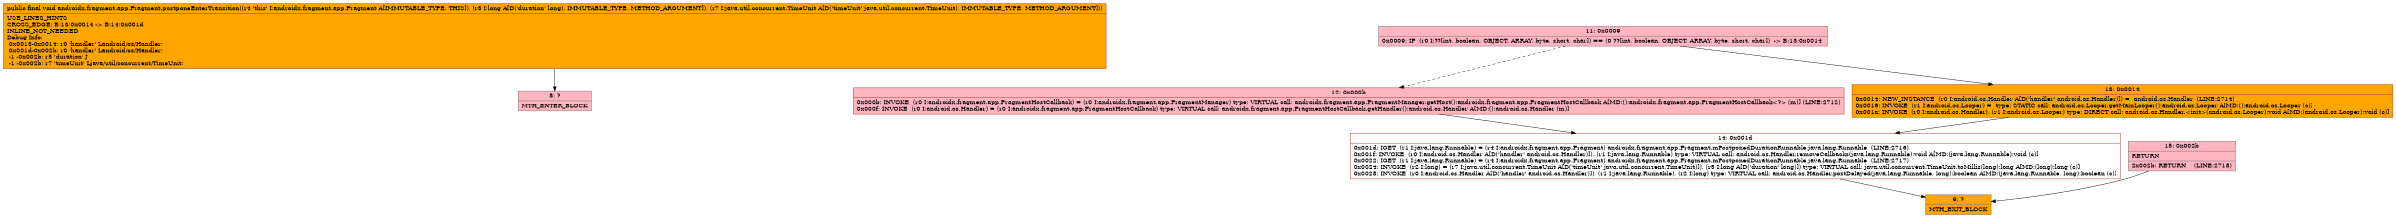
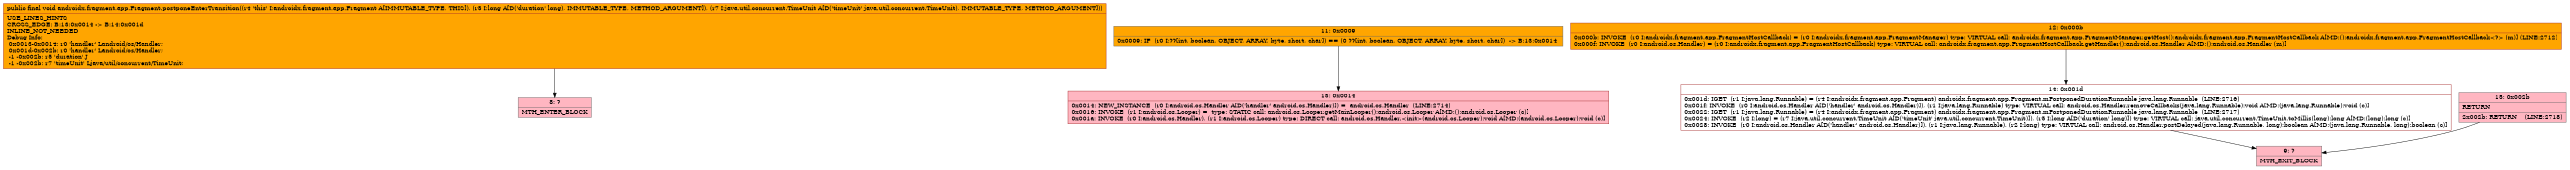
  digraph {
    fontname="DejaVu Serif"
    node [color=gray40 fillcolor=lightpink fontname="DejaVu Serif" shape=record style=filled]
    edge [fontname="DejaVu Serif"]
    n1 [label="{8\:\ ?|MTH_ENTER_BLOCK\l}"]
-   n2 [label="{11\:\ 0x0009|0x0009: IF  (r0 I:??[int, boolean, OBJECT, ARRAY, byte, short, char]) == (0 ??[int, boolean, OBJECT, ARRAY, byte, short, char])  \-\> B:13:0x0014 \l}"]
-   n3 [color=brown label="{12\:\ 0x000b|0x000b: INVOKE  (r0 I:androidx.fragment.app.FragmentHostCallback) = (r0 I:androidx.fragment.app.FragmentManager) type: VIRTUAL call: androidx.fragment.app.FragmentManager.getHost():androidx.fragment.app.FragmentHostCallback A[MD:():androidx.fragment.app.FragmentHostCallback\<?\> (m)] (LINE:2712)\l0x000f: INVOKE  (r0 I:android.os.Handler) = (r0 I:androidx.fragment.app.FragmentHostCallback) type: VIRTUAL call: androidx.fragment.app.FragmentHostCallback.getHandler():android.os.Handler A[MD:():android.os.Handler (m)]\l}"]
-   n4 [color=brown fillcolor=orange label="{13\:\ 0x0014|0x0014: NEW_INSTANCE  (r0 I:android.os.Handler A[D('handler' android.os.Handler)]) =  android.os.Handler  (LINE:2714)\l0x0016: INVOKE  (r1 I:android.os.Looper) =  type: STATIC call: android.os.Looper.getMainLooper():android.os.Looper A[MD:():android.os.Looper (c)]\l0x001a: INVOKE  (r0 I:android.os.Handler), (r1 I:android.os.Looper) type: DIRECT call: android.os.Handler.\<init\>(android.os.Looper):void A[MD:(android.os.Looper):void (c)]\l}"]
+   n2 [fillcolor=orange label="{11\:\ 0x0009|0x0009: IF  (r0 I:??[int, boolean, OBJECT, ARRAY, byte, short, char]) == (0 ??[int, boolean, OBJECT, ARRAY, byte, short, char])  \-\> B:13:0x0014 \l}"]
+   n3 [color=brown fillcolor=orange label="{12\:\ 0x000b|0x000b: INVOKE  (r0 I:androidx.fragment.app.FragmentHostCallback) = (r0 I:androidx.fragment.app.FragmentManager) type: VIRTUAL call: androidx.fragment.app.FragmentManager.getHost():androidx.fragment.app.FragmentHostCallback A[MD:():androidx.fragment.app.FragmentHostCallback\<?\> (m)] (LINE:2712)\l0x000f: INVOKE  (r0 I:android.os.Handler) = (r0 I:androidx.fragment.app.FragmentHostCallback) type: VIRTUAL call: androidx.fragment.app.FragmentHostCallback.getHandler():android.os.Handler A[MD:():android.os.Handler (m)]\l}"]
+   n4 [color=brown label="{13\:\ 0x0014|0x0014: NEW_INSTANCE  (r0 I:android.os.Handler A[D('handler' android.os.Handler)]) =  android.os.Handler  (LINE:2714)\l0x0016: INVOKE  (r1 I:android.os.Looper) =  type: STATIC call: android.os.Looper.getMainLooper():android.os.Looper A[MD:():android.os.Looper (c)]\l0x001a: INVOKE  (r0 I:android.os.Handler), (r1 I:android.os.Looper) type: DIRECT call: android.os.Handler.\<init\>(android.os.Looper):void A[MD:(android.os.Looper):void (c)]\l}"]
    n5 [color=brown fillcolor=white label="{14\:\ 0x001d|0x001d: IGET  (r1 I:java.lang.Runnable) = (r4 I:androidx.fragment.app.Fragment) androidx.fragment.app.Fragment.mPostponedDurationRunnable java.lang.Runnable  (LINE:2716)\l0x001f: INVOKE  (r0 I:android.os.Handler A[D('handler' android.os.Handler)]), (r1 I:java.lang.Runnable) type: VIRTUAL call: android.os.Handler.removeCallbacks(java.lang.Runnable):void A[MD:(java.lang.Runnable):void (c)]\l0x0022: IGET  (r1 I:java.lang.Runnable) = (r4 I:androidx.fragment.app.Fragment) androidx.fragment.app.Fragment.mPostponedDurationRunnable java.lang.Runnable  (LINE:2717)\l0x0024: INVOKE  (r2 I:long) = (r7 I:java.util.concurrent.TimeUnit A[D('timeUnit' java.util.concurrent.TimeUnit)]), (r5 I:long A[D('duration' long)]) type: VIRTUAL call: java.util.concurrent.TimeUnit.toMillis(long):long A[MD:(long):long (c)]\l0x0028: INVOKE  (r0 I:android.os.Handler A[D('handler' android.os.Handler)]), (r1 I:java.lang.Runnable), (r2 I:long) type: VIRTUAL call: android.os.Handler.postDelayed(java.lang.Runnable, long):boolean A[MD:(java.lang.Runnable, long):boolean (c)]\l}"]
-   n6 [fillcolor=orange label="{9\:\ ?|MTH_EXIT_BLOCK\l}"]
+   n6 [label="{9\:\ ?|MTH_EXIT_BLOCK\l}"]
    n7 [label="{15\:\ 0x002b|RETURN\l|2x002b: RETURN    (LINE:2718)\l}"]
    n8 [color=brown fillcolor=orange label="{public final void androidx.fragment.app.Fragment.postponeEnterTransition((r4 'this' I:androidx.fragment.app.Fragment A[IMMUTABLE_TYPE, THIS]), (r5 I:long A[D('duration' long), IMMUTABLE_TYPE, METHOD_ARGUMENT]), (r7 I:java.util.concurrent.TimeUnit A[D('timeUnit' java.util.concurrent.TimeUnit), IMMUTABLE_TYPE, METHOD_ARGUMENT]))  | USE_LINES_HINTS\lCROSS_EDGE: B:13:0x0014 \-\> B:14:0x001d\lINLINE_NOT_NEEDED\lDebug Info:\l  0x0013\-0x0014: r0 'handler' Landroid\/os\/Handler;\l  0x001d\-0x002b: r0 'handler' Landroid\/os\/Handler;\l  \-1 \-0x002b: r5 'duration' J\l  \-1 \-0x002b: r7 'timeUnit' Ljava\/util\/concurrent\/TimeUnit;\l}"]
-   n2 -> n3 [style=dashed]
    n2 -> n4
    n3 -> n5
-   n4 -> n5
    n5 -> n6
    n7 -> n6
    n8 -> n1
  }
